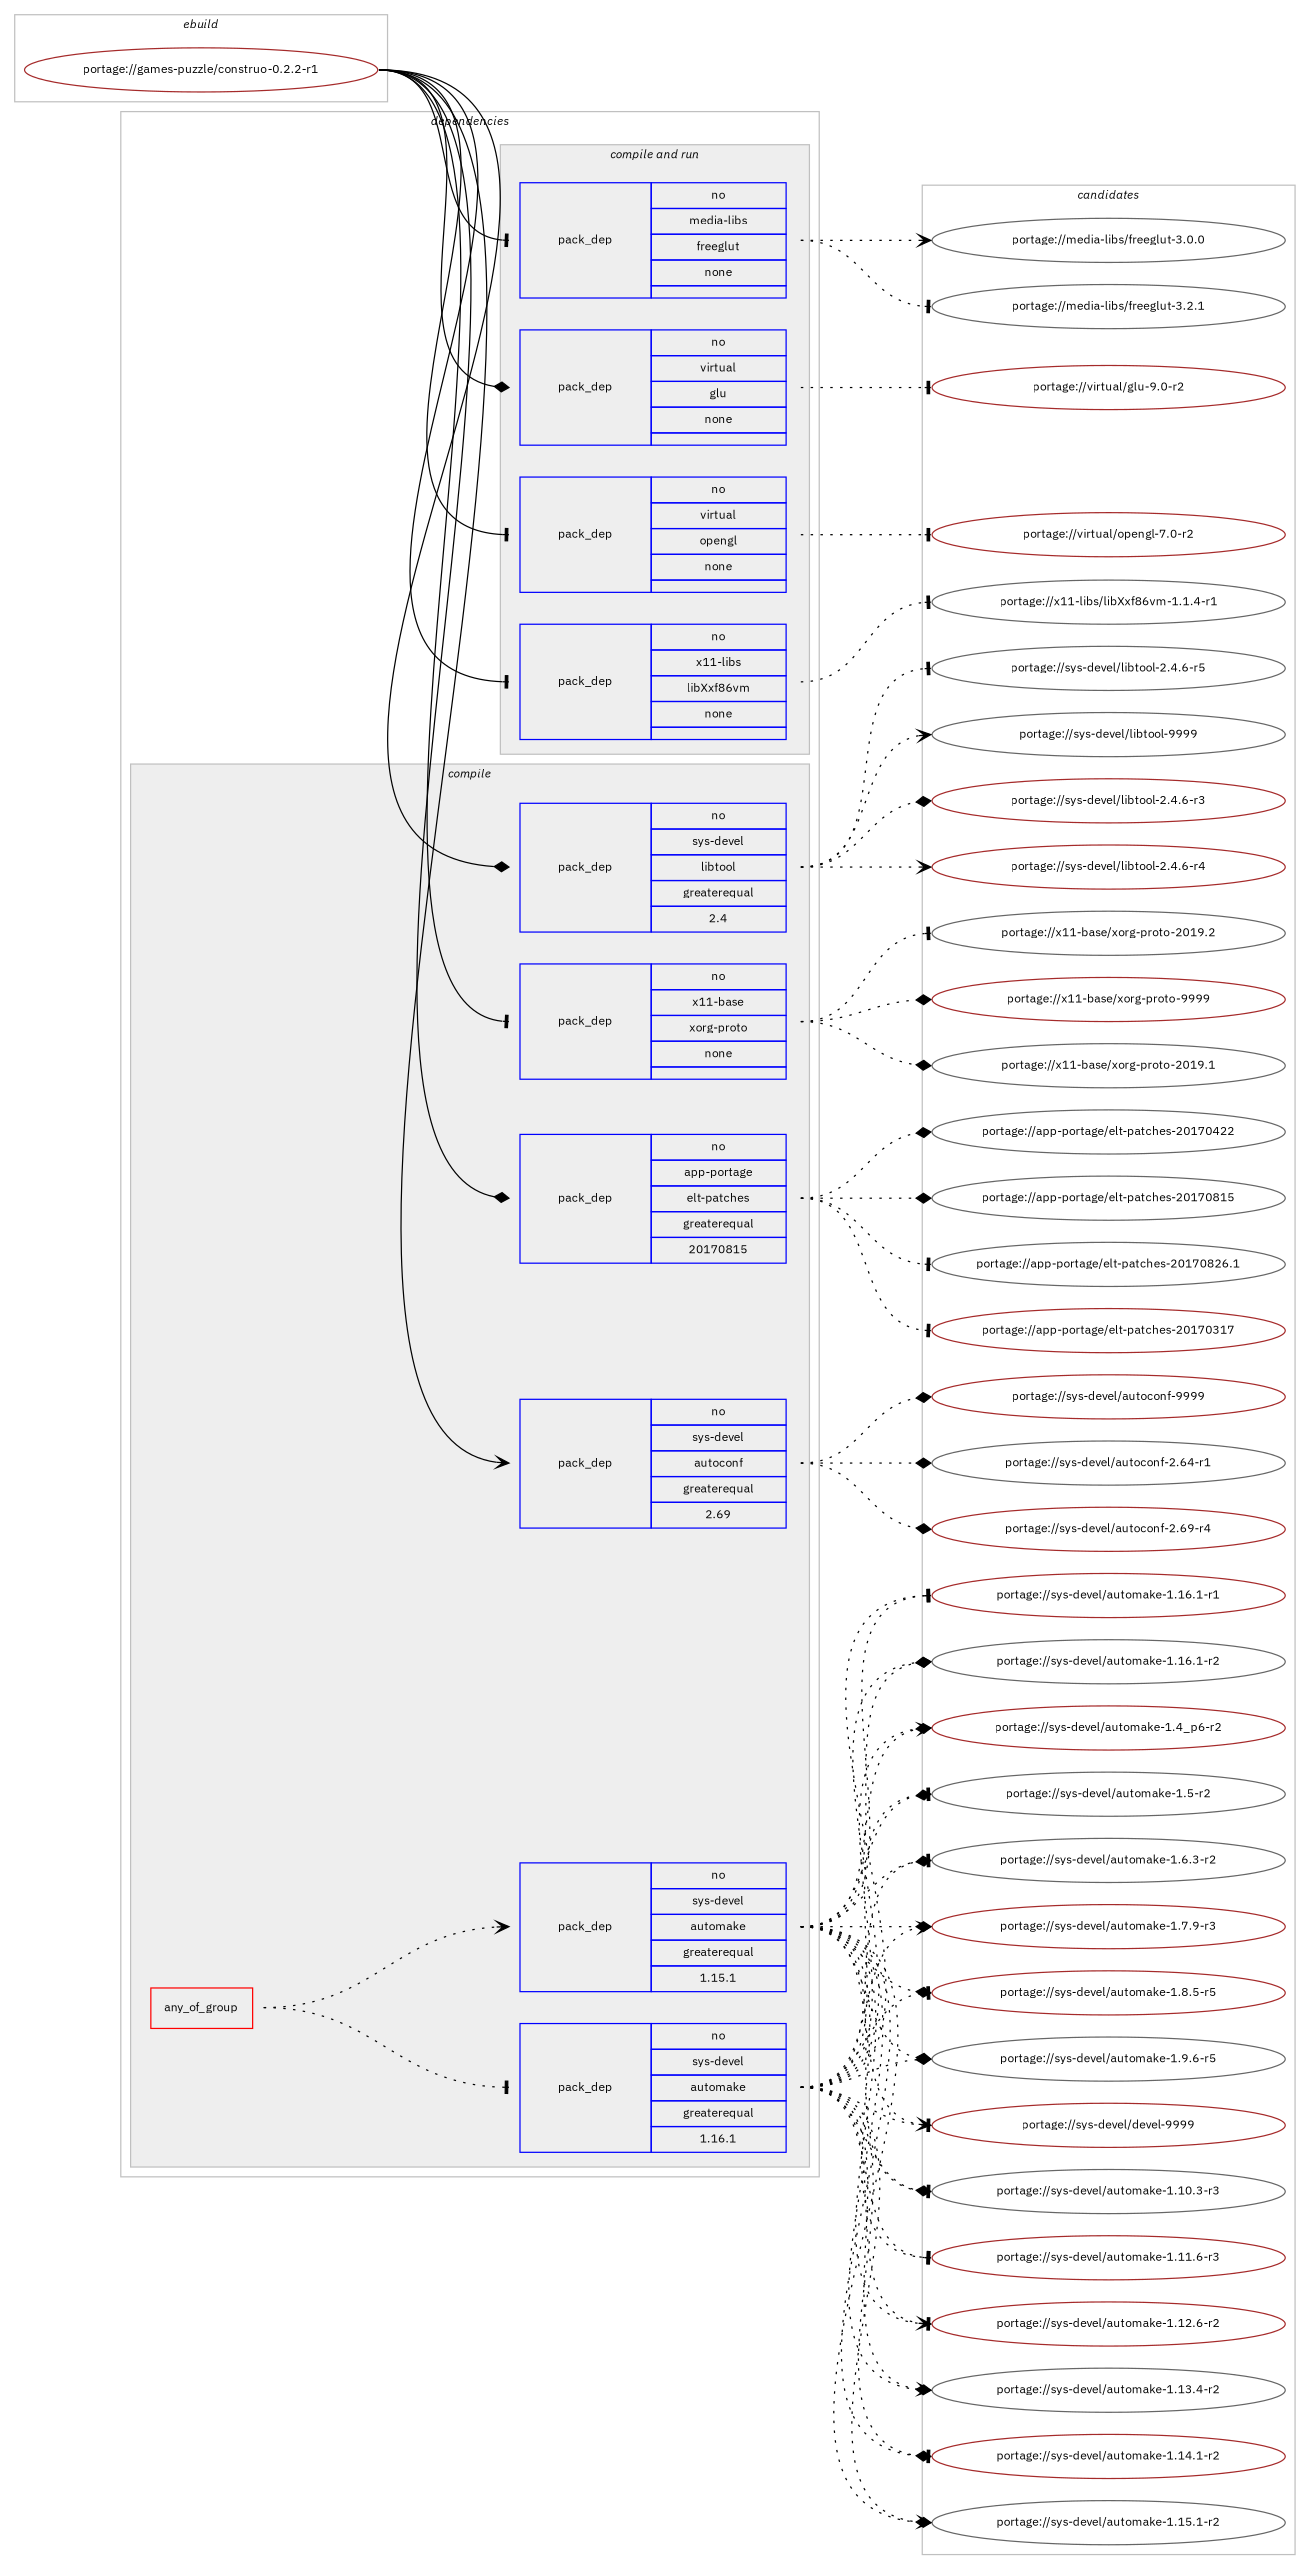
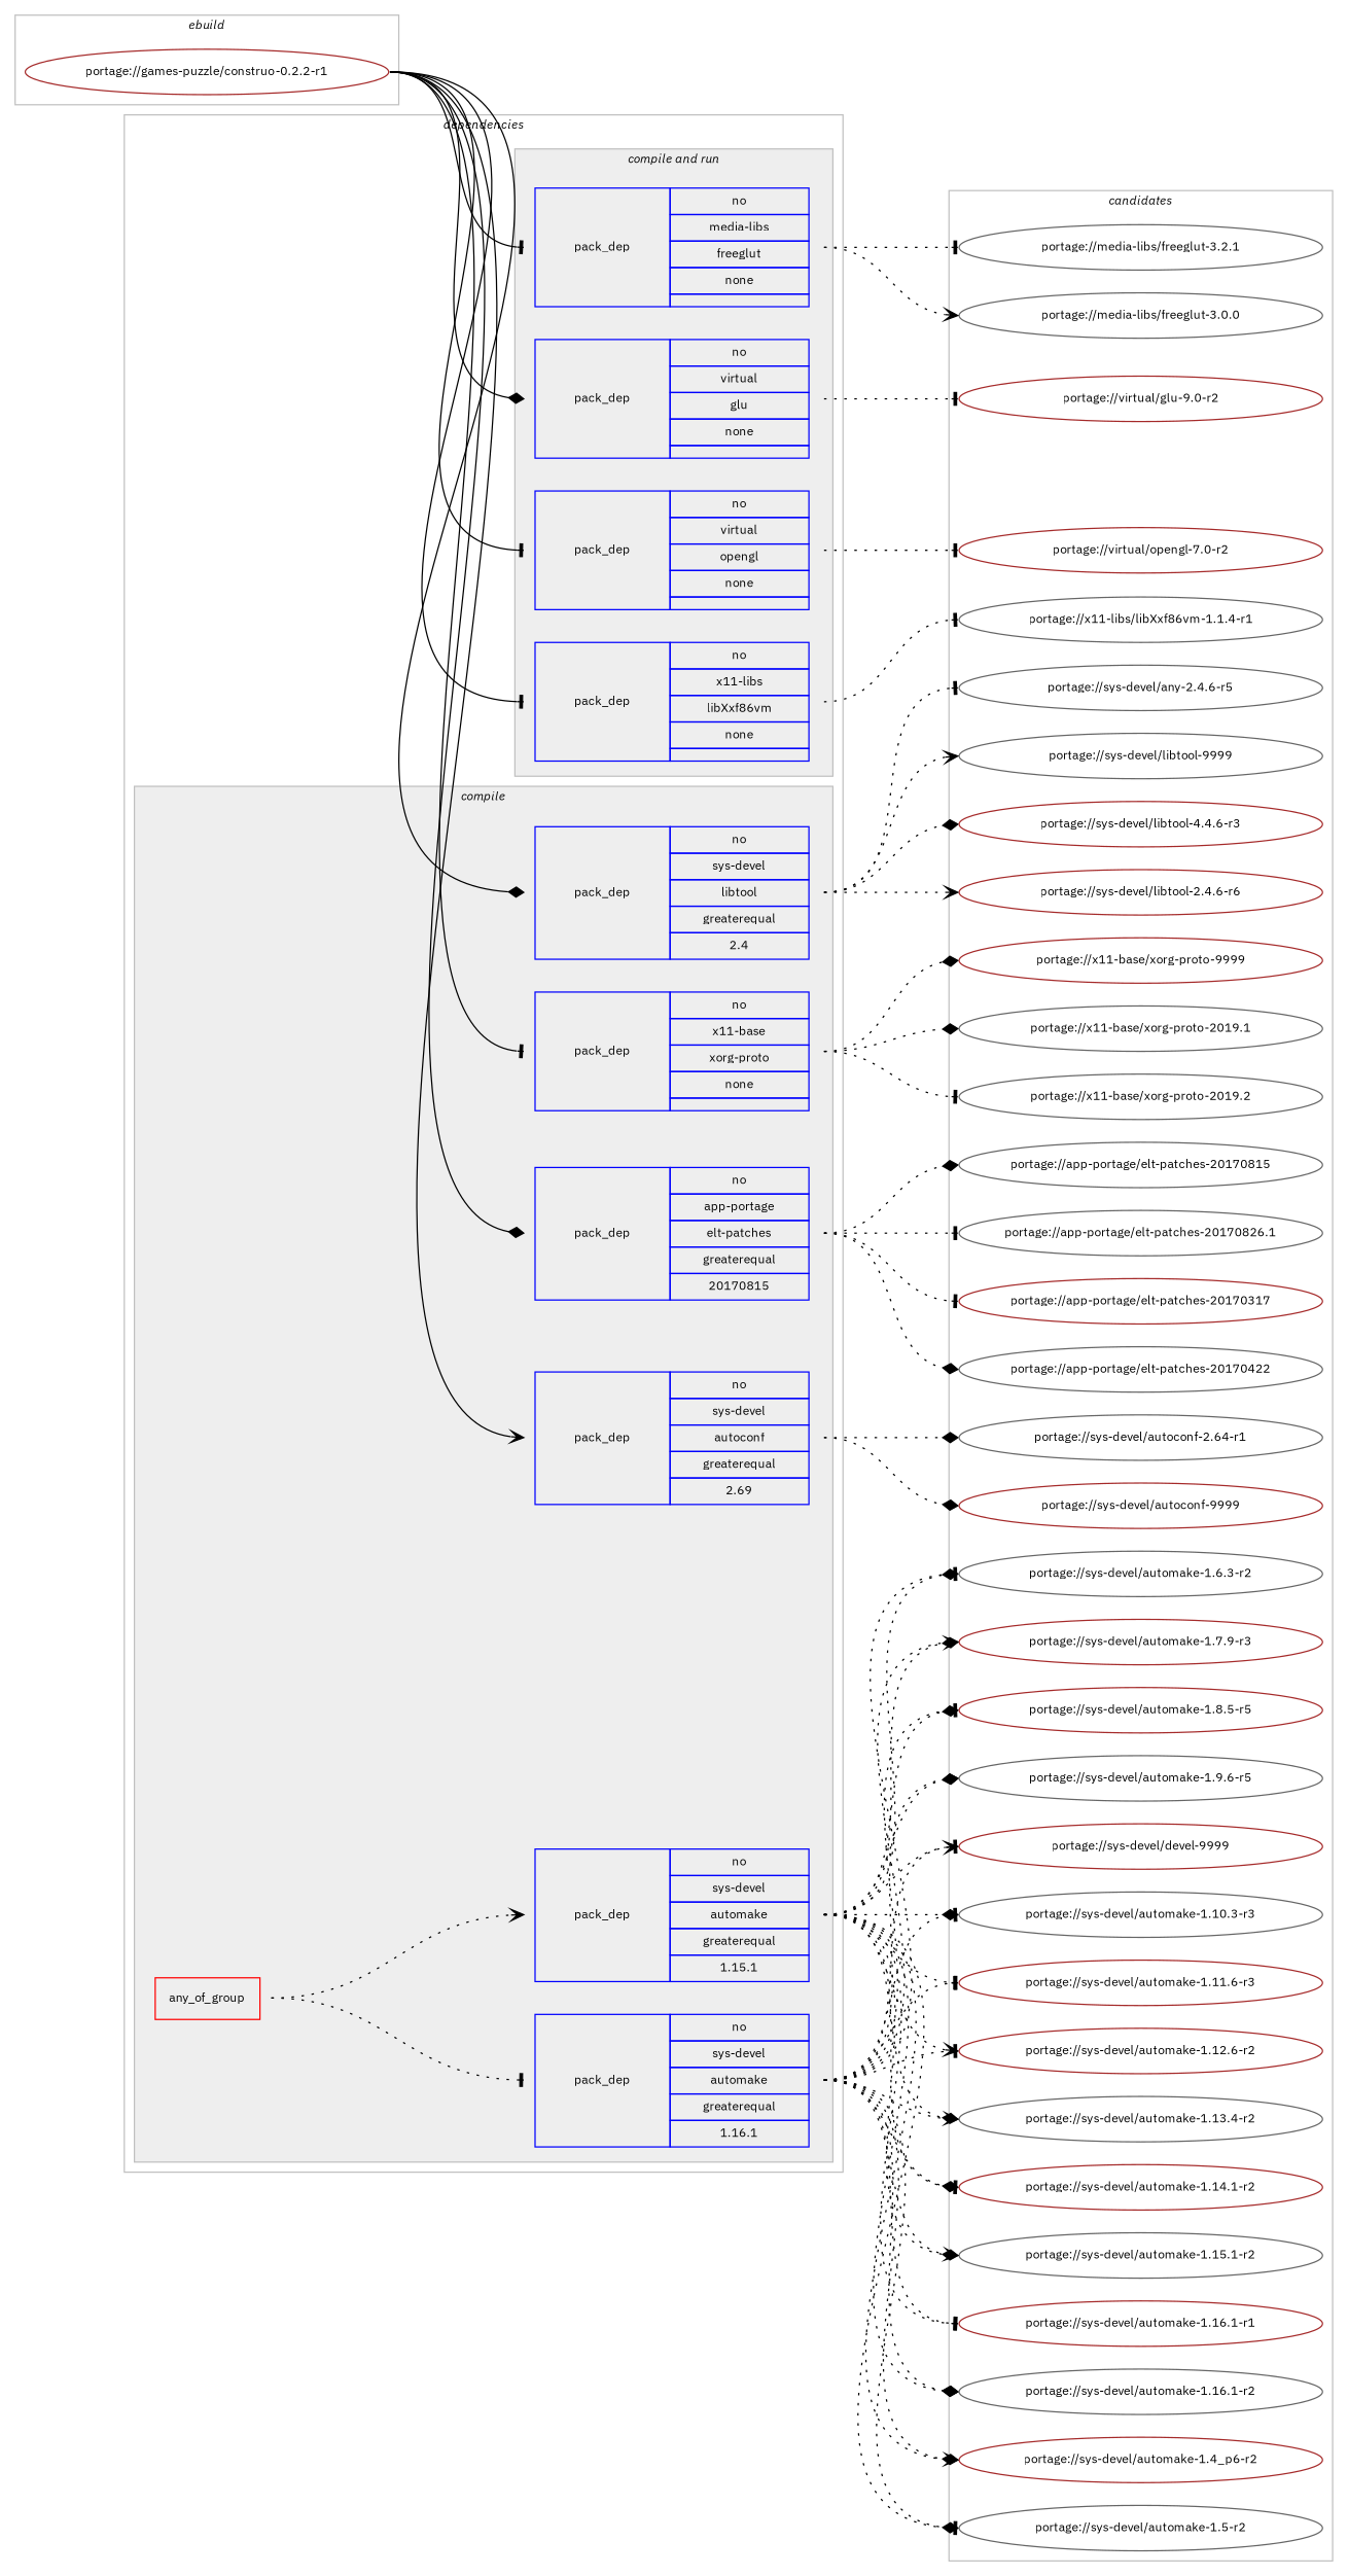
  digraph {
    compound=true
    concentrate=true
    fontname="IBM Plex Sans"
    fontsize=10
    newrank=true
    rankdir=LR
    ranksep=1.5
    node [color=gray40 fontname="IBM Plex Sans" fontsize=10]
    edge [arrowhead=diamond fontname="IBM Plex Sans" headport=w style=dotted tailport=e weight=100]
    n1 [color=brown label="portage://games-puzzle/construo-0.2.2-r1" width=4]
    n2 [color=blue label=<<TABLE BORDER="0" CELLBORDER="1" CELLSPACING="0" CELLPADDING="4" WIDTH="220"><TR><TD ROWSPAN="6" CELLPADDING="30">pack_dep</TD></TR><TR><TD WIDTH="110">no</TD></TR><TR><TD>sys-devel</TD></TR><TR><TD>automake</TD></TR><TR><TD>greaterequal</TD></TR><TR><TD>1.16.1</TD></TR></TABLE>> shape=none]
    n3 [color=blue label=<<TABLE BORDER="0" CELLBORDER="1" CELLSPACING="0" CELLPADDING="4" WIDTH="220"><TR><TD ROWSPAN="6" CELLPADDING="30">pack_dep</TD></TR><TR><TD WIDTH="110">no</TD></TR><TR><TD>sys-devel</TD></TR><TR><TD>automake</TD></TR><TR><TD>greaterequal</TD></TR><TR><TD>1.15.1</TD></TR></TABLE>> shape=none]
    n4 [color=red label=<<TABLE BORDER="0" CELLBORDER="1" CELLSPACING="0" CELLPADDING="4"><TR><TD CELLPADDING="10">any_of_group</TD></TR></TABLE>> shape=none]
    n5 [color=blue label=<<TABLE BORDER="0" CELLBORDER="1" CELLSPACING="0" CELLPADDING="4" WIDTH="220"><TR><TD ROWSPAN="6" CELLPADDING="30">pack_dep</TD></TR><TR><TD WIDTH="110">no</TD></TR><TR><TD>app-portage</TD></TR><TR><TD>elt-patches</TD></TR><TR><TD>greaterequal</TD></TR><TR><TD>20170815</TD></TR></TABLE>> shape=none]
    n6 [color=blue label=<<TABLE BORDER="0" CELLBORDER="1" CELLSPACING="0" CELLPADDING="4" WIDTH="220"><TR><TD ROWSPAN="6" CELLPADDING="30">pack_dep</TD></TR><TR><TD WIDTH="110">no</TD></TR><TR><TD>sys-devel</TD></TR><TR><TD>autoconf</TD></TR><TR><TD>greaterequal</TD></TR><TR><TD>2.69</TD></TR></TABLE>> shape=none]
    n7 [color=blue label=<<TABLE BORDER="0" CELLBORDER="1" CELLSPACING="0" CELLPADDING="4" WIDTH="220"><TR><TD ROWSPAN="6" CELLPADDING="30">pack_dep</TD></TR><TR><TD WIDTH="110">no</TD></TR><TR><TD>sys-devel</TD></TR><TR><TD>libtool</TD></TR><TR><TD>greaterequal</TD></TR><TR><TD>2.4</TD></TR></TABLE>> shape=none]
    n8 [color=blue label=<<TABLE BORDER="0" CELLBORDER="1" CELLSPACING="0" CELLPADDING="4" WIDTH="220"><TR><TD ROWSPAN="6" CELLPADDING="30">pack_dep</TD></TR><TR><TD WIDTH="110">no</TD></TR><TR><TD>x11-base</TD></TR><TR><TD>xorg-proto</TD></TR><TR><TD>none</TD></TR><TR><TD></TD></TR></TABLE>> shape=none]
    n9 [color=blue label=<<TABLE BORDER="0" CELLBORDER="1" CELLSPACING="0" CELLPADDING="4" WIDTH="220"><TR><TD ROWSPAN="6" CELLPADDING="30">pack_dep</TD></TR><TR><TD WIDTH="110">no</TD></TR><TR><TD>media-libs</TD></TR><TR><TD>freeglut</TD></TR><TR><TD>none</TD></TR><TR><TD></TD></TR></TABLE>> shape=none]
    n10 [color=blue label=<<TABLE BORDER="0" CELLBORDER="1" CELLSPACING="0" CELLPADDING="4" WIDTH="220"><TR><TD ROWSPAN="6" CELLPADDING="30">pack_dep</TD></TR><TR><TD WIDTH="110">no</TD></TR><TR><TD>virtual</TD></TR><TR><TD>glu</TD></TR><TR><TD>none</TD></TR><TR><TD></TD></TR></TABLE>> shape=none]
    n11 [color=blue label=<<TABLE BORDER="0" CELLBORDER="1" CELLSPACING="0" CELLPADDING="4" WIDTH="220"><TR><TD ROWSPAN="6" CELLPADDING="30">pack_dep</TD></TR><TR><TD WIDTH="110">no</TD></TR><TR><TD>virtual</TD></TR><TR><TD>opengl</TD></TR><TR><TD>none</TD></TR><TR><TD></TD></TR></TABLE>> shape=none]
    n12 [color=blue label=<<TABLE BORDER="0" CELLBORDER="1" CELLSPACING="0" CELLPADDING="4" WIDTH="220"><TR><TD ROWSPAN="6" CELLPADDING="30">pack_dep</TD></TR><TR><TD WIDTH="110">no</TD></TR><TR><TD>x11-libs</TD></TR><TR><TD>libXxf86vm</TD></TR><TR><TD>none</TD></TR><TR><TD></TD></TR></TABLE>> shape=none]
    n13 [label="portage://sys-devel/automake-1.10.3-r3" width=4]
    n14 [color=brown label="portage://sys-devel/automake-1.11.6-r3" width=4]
    n15 [color=brown label="portage://sys-devel/automake-1.12.6-r2" width=4]
    n16 [label="portage://sys-devel/automake-1.13.4-r2" width=4]
    n17 [color=brown label="portage://sys-devel/automake-1.14.1-r2" width=4]
    n18 [label="portage://sys-devel/automake-1.15.1-r2" width=4]
    n19 [color=brown label="portage://sys-devel/automake-1.16.1-r1" width=4]
    n20 [label="portage://sys-devel/automake-1.16.1-r2" width=4]
    n21 [color=brown label="portage://sys-devel/automake-1.4_p6-r2" width=4]
    n22 [label="portage://sys-devel/automake-1.5-r2" width=4]
    n23 [label="portage://sys-devel/automake-1.6.3-r2" width=4]
    n24 [color=brown label="portage://sys-devel/automake-1.7.9-r3" width=4]
    n25 [color=brown label="portage://sys-devel/automake-1.8.5-r5" width=4]
    n26 [label="portage://sys-devel/automake-1.9.6-r5" width=4]
    n27 [color=brown label="portage://sys-devel/devel-9999" width=4]
    n28 [color=brown label="portage://app-portage/elt-patches-20170317" width=4]
    n29 [label="portage://app-portage/elt-patches-20170422" width=4]
    n30 [label="portage://app-portage/elt-patches-20170815" width=4]
    n31 [label="portage://app-portage/elt-patches-20170826.1" width=4]
    n32 [label="portage://sys-devel/autoconf-2.64-r1" width=4]
-   n33 [color=brown label="portage://sys-devel/autoconf-2.69-r4" width=4]
    n34 [color=brown label="portage://sys-devel/autoconf-9999" width=4]
-   n35 [color=brown label="portage://sys-devel/libtool-2.4.6-r3" width=4]
-   n36 [color=brown label="portage://sys-devel/libtool-2.4.6-r4" width=4]
-   n37 [label="portage://sys-devel/libtool-2.4.6-r5" width=4]
+   n35 [color=brown label="portage://sys-devel/libtool-4.4.6-r3" width=4]
+   n36 [color=brown label="portage://sys-devel/libtool-2.4.6-r6" width=4]
+   n37 [label="portage://sys-devel/any-2.4.6-r5" width=4]
    n38 [label="portage://sys-devel/libtool-9999" width=4]
    n39 [label="portage://x11-base/xorg-proto-2019.1" width=4]
    n40 [label="portage://x11-base/xorg-proto-2019.2" width=4]
    n41 [color=brown label="portage://x11-base/xorg-proto-9999" width=4]
    n42 [label="portage://media-libs/freeglut-3.0.0" width=4]
    n43 [label="portage://media-libs/freeglut-3.2.1" width=4]
    n44 [color=brown label="portage://virtual/glu-9.0-r2" width=4]
    n45 [color=brown label="portage://virtual/opengl-7.0-r2" width=4]
    n46 [label="portage://x11-libs/libXxf86vm-1.1.4-r1" width=4]
    subgraph cluster_1 {
      color=gray
      label=<<i>ebuild</i>>
      rank=same
      n1
    }
    subgraph cluster_2 {
      color=gray
      label=<<i>dependencies</i>>
      subgraph cluster_3 {
        color=gray
        fillcolor="#eeeeee"
        label=<<i>compile</i>>
        style=filled
        subgraph sub_4 {
          color=gray
          fillcolor="#eeeeee"
          label=<<i>compile</i>>
          style=filled
          n4
          subgraph sub_5 {
            color=gray
            fillcolor="#eeeeee"
            label=<<i>compile</i>>
            style=filled
            n2
          }
          subgraph sub_6 {
            color=gray
            fillcolor="#eeeeee"
            label=<<i>compile</i>>
            style=filled
            n3
          }
        }
        subgraph sub_7 {
          color=gray
          fillcolor="#eeeeee"
          label=<<i>compile</i>>
          style=filled
          n5
        }
        subgraph sub_8 {
          color=gray
          fillcolor="#eeeeee"
          label=<<i>compile</i>>
          style=filled
          n6
        }
        subgraph sub_9 {
          color=gray
          fillcolor="#eeeeee"
          label=<<i>compile</i>>
          style=filled
          n7
        }
        subgraph sub_10 {
          color=gray
          fillcolor="#eeeeee"
          label=<<i>compile</i>>
          style=filled
          n8
        }
      }
      subgraph cluster_11 {
        color=gray
        fillcolor="#eeeeee"
        label=<<i>compile and run</i>>
        style=filled
        subgraph sub_12 {
          color=gray
          fillcolor="#eeeeee"
          label=<<i>compile and run</i>>
          style=filled
          n9
        }
        subgraph sub_13 {
          color=gray
          fillcolor="#eeeeee"
          label=<<i>compile and run</i>>
          style=filled
          n10
        }
        subgraph sub_14 {
          color=gray
          fillcolor="#eeeeee"
          label=<<i>compile and run</i>>
          style=filled
          n11
        }
        subgraph sub_15 {
          color=gray
          fillcolor="#eeeeee"
          label=<<i>compile and run</i>>
          style=filled
          n12
        }
      }
      subgraph cluster_16 {
        color=gray
        fillcolor="#eeeeee"
        label=<<i>run</i>>
        style=filled
      }
    }
    subgraph cluster_17 {
      color=gray
      label=<<i>candidates</i>>
      rank=same
      subgraph sub_18 {
        color=black
        label=<<i>candidates</i>>
        nodesep=1
        rank=same
        n13
        n14
        n15
        n16
        n17
        n18
        n19
        n20
        n21
        n22
        n23
        n24
        n25
        n26
        n27
      }
      subgraph sub_19 {
        color=black
        label=<<i>candidates</i>>
        nodesep=1
        rank=same
        n13
        n14
        n15
        n16
        n17
        n18
        n19
        n20
        n21
        n22
        n23
        n24
        n25
        n26
        n27
      }
      subgraph sub_20 {
        color=black
        label=<<i>candidates</i>>
        nodesep=1
        rank=same
        n28
        n29
        n30
        n31
      }
      subgraph sub_21 {
        color=black
        label=<<i>candidates</i>>
        nodesep=1
        rank=same
        n32
-       n33
        n34
      }
      subgraph sub_22 {
        color=black
        label=<<i>candidates</i>>
        nodesep=1
        rank=same
        n35
        n36
        n37
        n38
      }
      subgraph sub_23 {
        color=black
        label=<<i>candidates</i>>
        nodesep=1
        rank=same
        n39
        n40
        n41
      }
      subgraph sub_24 {
        color=black
        label=<<i>candidates</i>>
        nodesep=1
        rank=same
        n42
        n43
      }
      subgraph sub_25 {
        color=black
        label=<<i>candidates</i>>
        nodesep=1
        rank=same
        n44
      }
      subgraph sub_26 {
        color=black
        label=<<i>candidates</i>>
        nodesep=1
        rank=same
        n45
      }
      subgraph sub_27 {
        color=black
        label=<<i>candidates</i>>
        nodesep=1
        rank=same
        n46
      }
    }
    n1 -> n5 [style=solid weight=20]
    n1 -> n6 [arrowhead=vee style=solid weight=20]
    n1 -> n7 [style=solid weight=20]
    n1 -> n8 [arrowhead=tee style=solid weight=20]
    n1 -> n9 [arrowhead=tee style=solid weight=20]
    n1 -> n10 [style=solid weight=20]
    n1 -> n11 [arrowhead=tee style=solid weight=20]
    n1 -> n12 [arrowhead=tee style=solid weight=20]
    n2 -> n13 [arrowhead=tee]
    n2 -> n14 [arrowhead=tee]
    n2 -> n15 [arrowhead=tee]
    n2 -> n16 [arrowhead=vee]
    n2 -> n17 [arrowhead=tee]
    n2 -> n18 [arrowhead=vee]
    n2 -> n19 [arrowhead=tee]
    n2 -> n20
    n2 -> n21
    n2 -> n22 [arrowhead=tee]
    n2 -> n23
    n2 -> n24 [arrowhead=vee]
    n2 -> n25 [arrowhead=tee]
    n2 -> n26
    n2 -> n27 [arrowhead=tee]
    n3 -> n13
    n3 -> n14 [arrowhead=tee]
    n3 -> n15 [arrowhead=vee]
    n3 -> n16
    n3 -> n17
    n3 -> n18
    n3 -> n19 [arrowhead=tee]
    n3 -> n20
    n3 -> n21 [arrowhead=vee]
    n3 -> n22
    n3 -> n23 [arrowhead=tee]
    n3 -> n24
    n3 -> n25
    n3 -> n26
    n3 -> n27 [arrowhead=vee]
    n4 -> n2 [arrowhead=tee weight=20]
    n4 -> n3 [arrowhead=vee weight=20]
    n5 -> n28 [arrowhead=tee]
    n5 -> n29
    n5 -> n30
    n5 -> n31 [arrowhead=tee]
    n6 -> n32
-   n6 -> n33
    n6 -> n34
    n7 -> n35
    n7 -> n36 [arrowhead=vee]
    n7 -> n37 [arrowhead=tee]
    n7 -> n38 [arrowhead=vee]
    n8 -> n39
    n8 -> n40 [arrowhead=tee]
    n8 -> n41
    n9 -> n42 [arrowhead=vee]
    n9 -> n43 [arrowhead=tee]
    n10 -> n44 [arrowhead=tee]
    n11 -> n45 [arrowhead=tee]
    n12 -> n46 [arrowhead=tee]
  }
